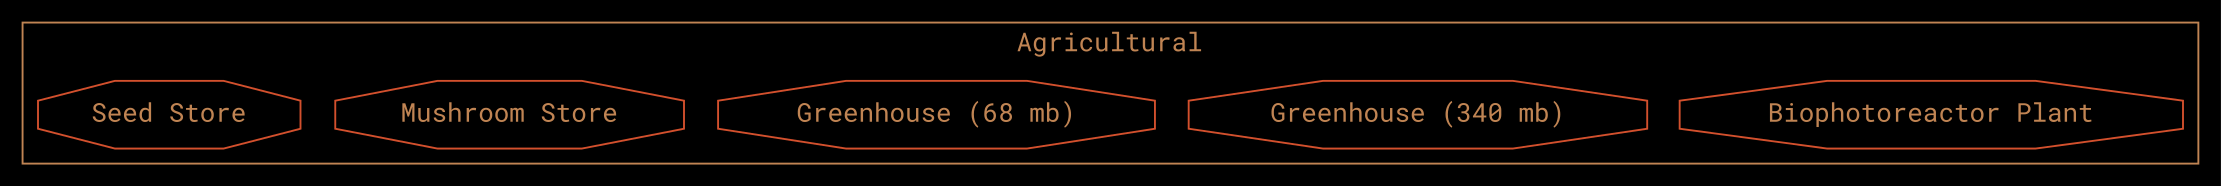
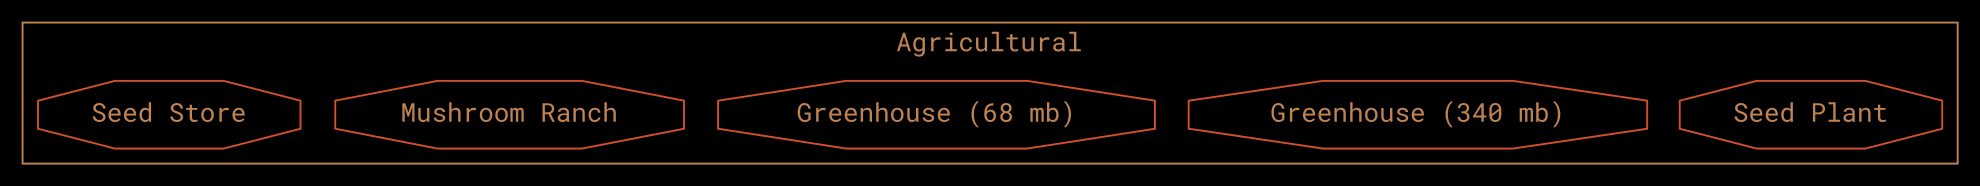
  digraph {
    bgcolor=black
    color="#c08453ff"
    concentrate=true
    rankdir=TB
    fontname="Roboto Mono"
    node [color="#d3502dff" fillcolor=gray10 fontcolor="#c08453ff" fontname="Roboto Mono" shape=octagon]
-   "Biophotoreactor Plant"
+   "Biophotoreactor Plant" [label="Seed Plant"]
    "Greenhouse (340 mb)"
    "Greenhouse (68 mb)"
-   "Mushroom Ranch" [label="Mushroom Store"]
+   "Mushroom Ranch"
    "Seed Store"
    subgraph cluster_1 {
      fontcolor="#c08453ff"
      label=Agricultural
      "Biophotoreactor Plant"
      "Greenhouse (340 mb)"
      "Greenhouse (68 mb)"
      "Mushroom Ranch"
      "Seed Store"
    }
  }
